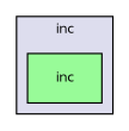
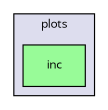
  digraph {
    compound=true
    fontname="Open Sans"
    n1 [fillcolor=palegreen fontname="Open Sans" fontsize=10 label=inc pencolor=black shape=box style=filled]
    subgraph cluster_1 {
      bgcolor="#ddddee"
      fontsize=10
-     label=inc
+     label=plots
      pencolor=black
      n1
    }
  }
